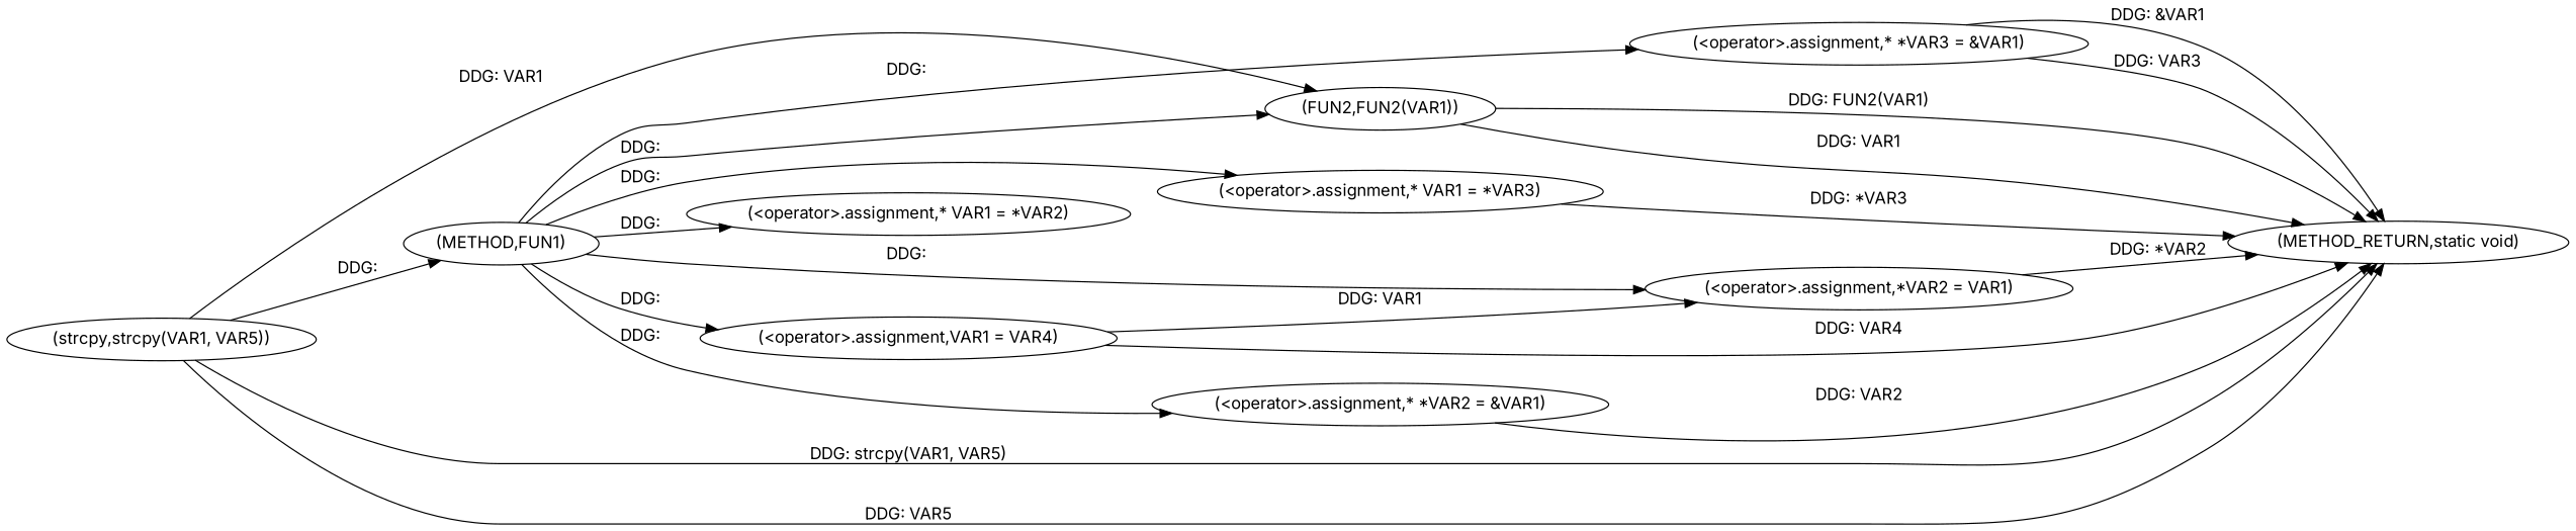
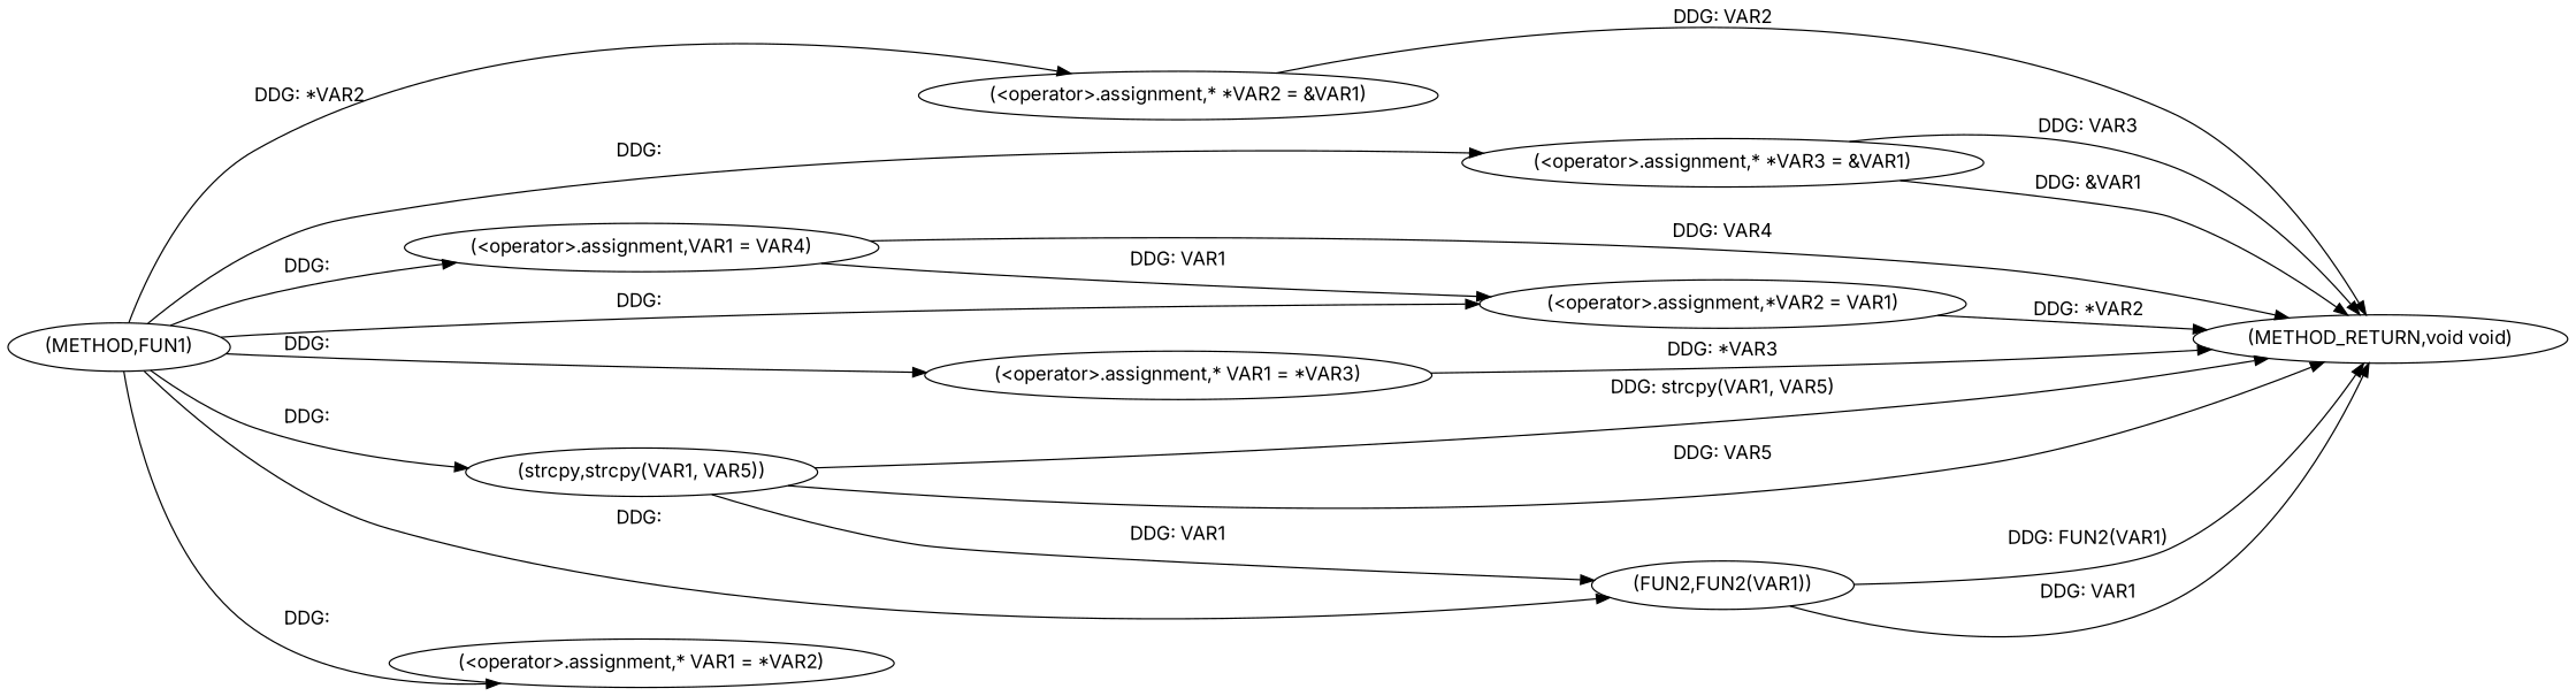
  digraph {
    fontname=Inter
    rankdir=LR
    node [fontname=Inter]
    edge [fontname=Inter]
    n1 [label="(METHOD,FUN1)"]
    n2 [label="(<operator>.assignment,* *VAR2 = &VAR1)"]
    n3 [label="(<operator>.assignment,* *VAR3 = &VAR1)"]
    n4 [label="(<operator>.assignment,* VAR1 = *VAR2)"]
    n5 [label="(<operator>.assignment,VAR1 = VAR4)"]
    n6 [label="(<operator>.assignment,*VAR2 = VAR1)"]
    n7 [label="(<operator>.assignment,* VAR1 = *VAR3)"]
    n8 [label="(strcpy,strcpy(VAR1, VAR5))"]
    n9 [label="(FUN2,FUN2(VAR1))"]
-   n10 [label="(METHOD_RETURN,static void)"]
-   n1 -> n2 [label="DDG: "]
+   n10 [label="(METHOD_RETURN,void void)"]
+   n1 -> n2 [label="DDG: *VAR2"]
    n1 -> n3 [label="DDG: "]
    n1 -> n4 [label="DDG: "]
    n1 -> n5 [label="DDG: "]
    n1 -> n6 [label="DDG: "]
    n1 -> n7 [label="DDG: "]
-   n8 -> n1 [label="DDG: "]
+   n1 -> n8 [label="DDG: "]
    n1 -> n9 [label="DDG: "]
    n2 -> n10 [label="DDG: VAR2"]
    n3 -> n10 [label="DDG: VAR3"]
    n3 -> n10 [label="DDG: &VAR1"]
    n5 -> n6 [label="DDG: VAR1"]
    n5 -> n10 [label="DDG: VAR4"]
    n6 -> n10 [label="DDG: *VAR2"]
    n7 -> n10 [label="DDG: *VAR3"]
    n8 -> n9 [label="DDG: VAR1"]
    n8 -> n10 [label="DDG: strcpy(VAR1, VAR5)"]
    n8 -> n10 [label="DDG: VAR5"]
    n9 -> n10 [label="DDG: FUN2(VAR1)"]
    n9 -> n10 [label="DDG: VAR1"]
  }
